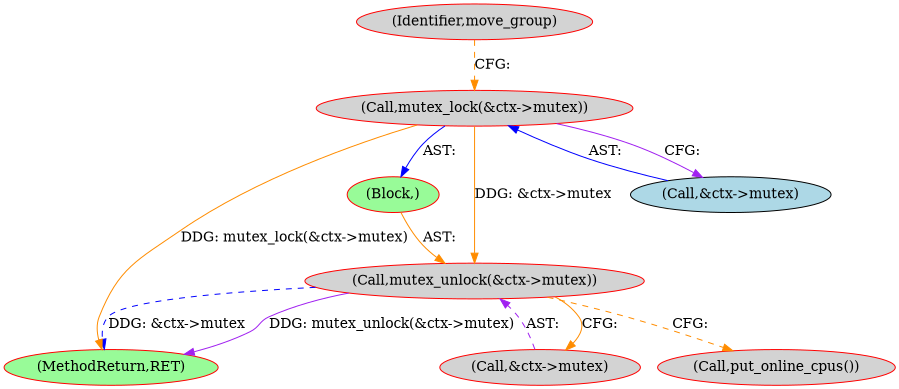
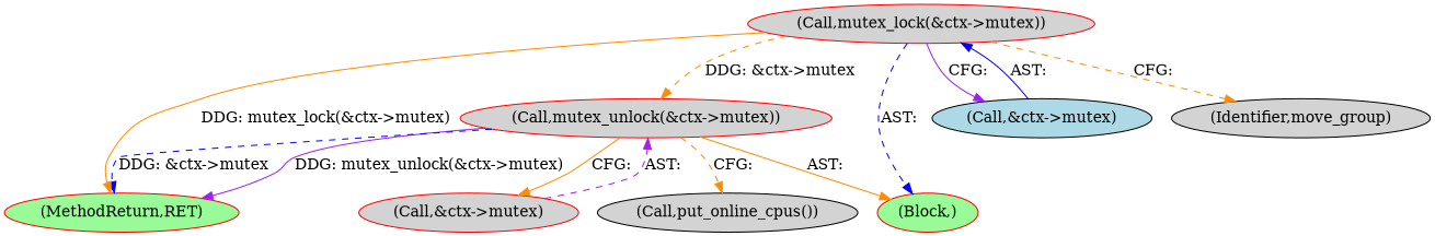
  digraph {
    node [color=red fillcolor=lightgrey style=filled]
    edge [color=darkorange style=solid]
    n1 [label="(Call,mutex_unlock(&ctx->mutex))"]
    n2 [label="(Call,&ctx->mutex)"]
    n3 [fillcolor=palegreen label="(Block,)"]
    n4 [fillcolor=palegreen label="(MethodReturn,RET)"]
-   n5 [label="(Call,put_online_cpus())"]
+   n5 [color=black label="(Call,put_online_cpus())"]
    n6 [label="(Call,mutex_lock(&ctx->mutex))"]
    n7 [color=black fillcolor=lightblue label="(Call,&ctx->mutex)"]
-   n8 [label="(Identifier,move_group)"]
+   n8 [color=black label="(Identifier,move_group)"]
    n1 -> n2 [label="CFG: "]
-   n3 -> n1 [label="AST: "]
+   n1 -> n3 [label="AST: "]
    n1 -> n4 [color=purple label="DDG: mutex_unlock(&ctx->mutex)"]
    n1 -> n4 [color=blue label="DDG: &ctx->mutex" style=dashed]
    n1 -> n5 [label="CFG: " style=dashed]
    n2 -> n1 [color=purple label="AST: " style=dashed]
-   n6 -> n1 [label="DDG: &ctx->mutex"]
-   n6 -> n3 [color=blue label="AST: "]
+   n6 -> n1 [label="DDG: &ctx->mutex" style=dashed]
+   n6 -> n3 [color=blue label="AST: " style=dashed]
    n6 -> n4 [label="DDG: mutex_lock(&ctx->mutex)"]
    n6 -> n7 [color=purple label="CFG: "]
    n7 -> n6 [color=blue label="AST: "]
-   n8 -> n6 [label="CFG: " style=dashed]
+   n6 -> n8 [label="CFG: " style=dashed]
  }
